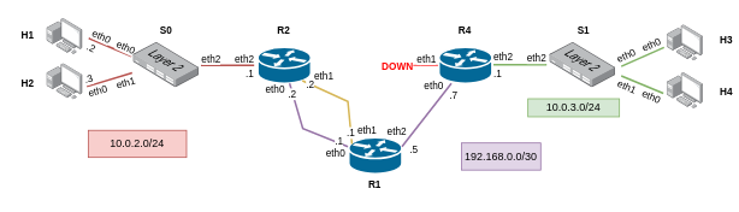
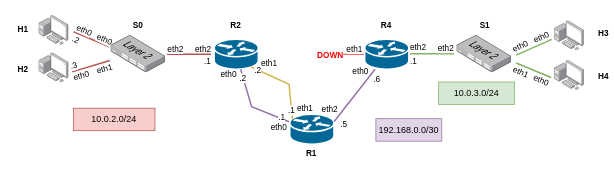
  <mxCell id="0" />
  <mxCell id="1" parent="0" />
  <mxCell id="2" value="" style="shape=mxgraph.cisco.routers.router;html=1;pointerEvents=1;dashed=0;fillColor=#036897;strokeColor=#ffffff;strokeWidth=2;verticalLabelPosition=bottom;verticalAlign=top;align=center;outlineConnect=0;" vertex="1" parent="1"><mxGeometry x="386.03" y="151.97" width="58.96" height="40.06" as="geometry" /></mxCell>
  <mxCell id="3" value="" style="shape=mxgraph.cisco.routers.router;html=1;pointerEvents=1;dashed=0;fillColor=#036897;strokeColor=#ffffff;strokeWidth=2;verticalLabelPosition=bottom;verticalAlign=top;align=center;outlineConnect=0;" vertex="1" parent="1"><mxGeometry x="285.03" y="51.97" width="58.96" height="40.06" as="geometry" /></mxCell>
  <mxCell id="4" value="&lt;b&gt;R2&lt;/b&gt;" style="edgeLabel;resizable=0;html=1;;align=left;verticalAlign=bottom;" connectable="0" vertex="1" parent="1"><mxGeometry x="305.026" y="42.004" as="geometry" /></mxCell>
  <mxCell id="5" value="&lt;b&gt;R1&lt;/b&gt;" style="edgeLabel;resizable=0;html=1;;align=left;verticalAlign=bottom;" connectable="0" vertex="1" parent="1"><mxGeometry x="406.026" y="212.004" as="geometry" /></mxCell>
  <mxCell id="6" style="edgeStyle=orthogonalEdgeStyle;rounded=0;orthogonalLoop=1;jettySize=auto;html=1;startArrow=none;startFill=0;endArrow=none;endFill=0;strokeColor=#ff0000;" edge="1" parent="1" source="7"><mxGeometry relative="1" as="geometry"><mxPoint x="455.03" y="72" as="targetPoint" /></mxGeometry></mxCell>
  <mxCell id="7" value="" style="shape=mxgraph.cisco.routers.router;html=1;pointerEvents=1;dashed=0;fillColor=#036897;strokeColor=#ffffff;strokeWidth=2;verticalLabelPosition=bottom;verticalAlign=top;align=center;outlineConnect=0;" vertex="1" parent="1"><mxGeometry x="486.03" y="52" width="58.96" height="40.03" as="geometry" /></mxCell>
  <mxCell id="8" value="&lt;b&gt;R4&lt;/b&gt;" style="edgeLabel;resizable=0;html=1;;align=left;verticalAlign=bottom;" connectable="0" vertex="1" parent="1"><mxGeometry x="506.026" y="42.004" as="geometry" /></mxCell>
  <mxCell id="9" value="" style="endArrow=none;html=1;rounded=0;endFill=0;strokeWidth=2;fillColor=#e1d5e7;strokeColor=#9673a6;" edge="1" parent="1" source="3"><mxGeometry relative="1" as="geometry"><mxPoint x="311.03" y="92.03" as="sourcePoint" /><mxPoint x="385.03" y="162" as="targetPoint" /><Array as="points"><mxPoint x="335.03" y="142" /></Array></mxGeometry></mxCell>
  <mxCell id="10" value="" style="endArrow=none;html=1;rounded=0;endFill=0;strokeWidth=2;fillColor=#e1d5e7;strokeColor=#9673a6;" edge="1" parent="1" source="7"><mxGeometry relative="1" as="geometry"><mxPoint x="462.03" y="72" as="sourcePoint" /><mxPoint x="445.03" y="162" as="targetPoint" /></mxGeometry></mxCell>
  <mxCell id="11" value="eth2" style="edgeLabel;resizable=0;html=1;;align=left;verticalAlign=bottom;" connectable="0" vertex="1" parent="1"><mxGeometry x="258.026" y="73.024" as="geometry" /></mxCell>
  <mxCell id="12" value="eth0" style="edgeLabel;resizable=0;html=1;;align=left;verticalAlign=bottom;" connectable="0" vertex="1" parent="1"><mxGeometry x="468.026" y="103.004" as="geometry" /></mxCell>
  <mxCell id="13" value="eth2" style="edgeLabel;resizable=0;html=1;;align=left;verticalAlign=bottom;" connectable="0" vertex="1" parent="1"><mxGeometry x="427.026" y="152.974" as="geometry" /></mxCell>
  <mxCell id="14" value="eth0" style="edgeLabel;resizable=0;html=1;;align=left;verticalAlign=bottom;" connectable="0" vertex="1" parent="1"><mxGeometry x="359.026" y="177.004" as="geometry" /></mxCell>
  <mxCell id="15" value="eth0" style="edgeLabel;resizable=0;html=1;;align=left;verticalAlign=bottom;" connectable="0" vertex="1" parent="1"><mxGeometry x="292.026" y="107.004" as="geometry" /></mxCell>
  <mxCell id="16" value="" style="image;points=[];aspect=fixed;html=1;align=center;shadow=0;dashed=0;image=img/lib/allied_telesis/switch/Switch_24_port_L2.svg;" vertex="1" parent="1"><mxGeometry x="609" y="46.49" width="73.03" height="50.06" as="geometry" /></mxCell>
  <mxCell id="17" value="&lt;b&gt;S1&lt;/b&gt;" style="edgeLabel;resizable=0;html=1;;align=left;verticalAlign=bottom;" connectable="0" vertex="1" parent="1"><mxGeometry x="637.546" y="42.004" as="geometry" /></mxCell>
  <mxCell id="18" value="" style="image;points=[];aspect=fixed;html=1;align=center;shadow=0;dashed=0;image=img/lib/allied_telesis/switch/Switch_24_port_L2.svg;" vertex="1" parent="1"><mxGeometry x="147.03" y="46.49" width="73.03" height="50.06" as="geometry" /></mxCell>
  <mxCell id="19" value="&lt;b&gt;S0&lt;/b&gt;" style="edgeLabel;resizable=0;html=1;;align=left;verticalAlign=bottom;" connectable="0" vertex="1" parent="1"><mxGeometry x="175.026" y="42.004" as="geometry" /></mxCell>
  <mxCell id="20" style="edgeStyle=orthogonalEdgeStyle;rounded=0;orthogonalLoop=1;jettySize=auto;html=1;endArrow=none;endFill=0;strokeWidth=2;exitX=0.984;exitY=0.449;exitDx=0;exitDy=0;exitPerimeter=0;fillColor=#f8cecc;strokeColor=#b85450;" edge="1" parent="1"><mxGeometry relative="1" as="geometry"><mxPoint x="222.05" y="72.01" as="sourcePoint" /><mxPoint x="281.05" y="72.01" as="targetPoint" /></mxGeometry></mxCell>
  <mxCell id="21" value="eth2" style="edgeLabel;resizable=0;html=1;;align=left;verticalAlign=bottom;" connectable="0" vertex="1" parent="1"><mxGeometry x="221.056" y="72.524" as="geometry" /></mxCell>
  <mxCell id="22" style="edgeStyle=orthogonalEdgeStyle;rounded=0;orthogonalLoop=1;jettySize=auto;html=1;endArrow=none;endFill=0;strokeWidth=2;exitX=0.984;exitY=0.449;exitDx=0;exitDy=0;exitPerimeter=0;fillColor=#d5e8d4;strokeColor=#82b366;" edge="1" parent="1"><mxGeometry relative="1" as="geometry"><mxPoint x="546.53" y="71.35" as="sourcePoint" /><mxPoint x="605.53" y="71.35" as="targetPoint" /></mxGeometry></mxCell>
  <mxCell id="23" value="eth2" style="edgeLabel;resizable=0;html=1;;align=left;verticalAlign=bottom;" connectable="0" vertex="1" parent="1"><mxGeometry x="581.956" y="71.774" as="geometry" /></mxCell>
  <mxCell id="24" value="eth2" style="edgeLabel;resizable=0;html=1;;align=left;verticalAlign=bottom;" connectable="0" vertex="1" parent="1"><mxGeometry x="544.986" y="71.274" as="geometry" /></mxCell>
  <mxCell id="25" value="" style="endArrow=none;html=1;rounded=0;endFill=0;strokeWidth=2;fillColor=#fff2cc;strokeColor=#d6b656;" edge="1" parent="1"><mxGeometry relative="1" as="geometry"><mxPoint x="334.53" y="89.03" as="sourcePoint" /><mxPoint x="389.53" y="159.03" as="targetPoint" /><Array as="points"><mxPoint x="385.03" y="112" /></Array></mxGeometry></mxCell>
  <mxCell id="26" value="eth1" style="edgeLabel;resizable=0;html=1;;align=left;verticalAlign=bottom;" connectable="0" vertex="1" parent="1"><mxGeometry x="346.026" y="92.034" as="geometry" /></mxCell>
  <mxCell id="27" value="eth1" style="edgeLabel;resizable=0;html=1;;align=left;verticalAlign=bottom;" connectable="0" vertex="1" parent="1"><mxGeometry x="394.026" y="151.974" as="geometry" /></mxCell>
  <mxCell id="28" value="" style="image;points=[];aspect=fixed;html=1;align=center;shadow=0;dashed=0;image=img/lib/allied_telesis/computer_and_terminals/Personal_Computer_with_Server.svg;" vertex="1" parent="1"><mxGeometry x="51" y="20" width="40" height="40" as="geometry" /></mxCell>
  <mxCell id="29" value="" style="image;points=[];aspect=fixed;html=1;align=center;shadow=0;dashed=0;image=img/lib/allied_telesis/computer_and_terminals/Personal_Computer_with_Server.svg;" vertex="1" parent="1"><mxGeometry x="51" y="69.94" width="40.06" height="40.06" as="geometry" /></mxCell>
  <mxCell id="30" value="&lt;b&gt;H1&lt;/b&gt;" style="edgeLabel;resizable=0;html=1;;align=left;verticalAlign=bottom;" connectable="0" vertex="1" parent="1"><mxGeometry x="20.996" y="47.064" as="geometry" /></mxCell>
  <mxCell id="31" value="&lt;b&gt;H2&lt;/b&gt;" style="edgeLabel;resizable=0;html=1;;align=left;verticalAlign=bottom;" connectable="0" vertex="1" parent="1"><mxGeometry x="20.996" y="100.064" as="geometry" /></mxCell>
  <mxCell id="32" value="" style="image;points=[];aspect=fixed;html=1;align=center;shadow=0;dashed=0;image=img/lib/allied_telesis/computer_and_terminals/Personal_Computer_with_Server.svg;" vertex="1" parent="1"><mxGeometry x="739.09" y="27.06" width="40" height="40" as="geometry" /></mxCell>
  <mxCell id="33" value="" style="image;points=[];aspect=fixed;html=1;align=center;shadow=0;dashed=0;image=img/lib/allied_telesis/computer_and_terminals/Personal_Computer_with_Server.svg;" vertex="1" parent="1"><mxGeometry x="739.09" y="80.03" width="40.06" height="40.06" as="geometry" /></mxCell>
  <mxCell id="34" value="&lt;b&gt;H3&lt;/b&gt;" style="edgeLabel;resizable=0;html=1;;align=left;verticalAlign=bottom;" connectable="0" vertex="1" parent="1"><mxGeometry x="796.026" y="52.004" as="geometry" /></mxCell>
  <mxCell id="35" value="&lt;b&gt;H4&lt;/b&gt;" style="edgeLabel;resizable=0;html=1;;align=left;verticalAlign=bottom;" connectable="0" vertex="1" parent="1"><mxGeometry x="796.026" y="110.004" as="geometry" /></mxCell>
  <mxCell id="36" value="" style="endArrow=none;html=1;rounded=0;exitX=1.055;exitY=0.611;exitDx=0;exitDy=0;exitPerimeter=0;endFill=0;strokeWidth=2;fillColor=#f8cecc;strokeColor=#b85450;" edge="1" parent="1"><mxGeometry relative="1" as="geometry"><mxPoint x="97.53" y="41.95" as="sourcePoint" /><mxPoint x="145.03" y="62" as="targetPoint" /></mxGeometry></mxCell>
  <mxCell id="37" value="" style="endArrow=none;html=1;rounded=0;exitX=1.055;exitY=0.611;exitDx=0;exitDy=0;exitPerimeter=0;endFill=0;strokeWidth=2;fillColor=#f8cecc;strokeColor=#b85450;entryX=-0.018;entryY=0.674;entryDx=0;entryDy=0;entryPerimeter=0;" edge="1" parent="1" target="18"><mxGeometry relative="1" as="geometry"><mxPoint x="95.53" y="95.48" as="sourcePoint" /><mxPoint x="147.03" y="84.46" as="targetPoint" /></mxGeometry></mxCell>
  <mxCell id="38" value="" style="endArrow=none;html=1;rounded=0;exitX=1.055;exitY=0.611;exitDx=0;exitDy=0;exitPerimeter=0;endFill=0;strokeWidth=2;fillColor=#d5e8d4;strokeColor=#82b366;" edge="1" parent="1"><mxGeometry relative="1" as="geometry"><mxPoint x="688.29" y="73.02" as="sourcePoint" /><mxPoint x="735.79" y="52.02" as="targetPoint" /></mxGeometry></mxCell>
  <mxCell id="39" value="" style="endArrow=none;html=1;rounded=0;exitX=1.055;exitY=0.611;exitDx=0;exitDy=0;exitPerimeter=0;endFill=0;strokeWidth=2;fillColor=#d5e8d4;strokeColor=#82b366;" edge="1" parent="1"><mxGeometry relative="1" as="geometry"><mxPoint x="688.29" y="83.54" as="sourcePoint" /><mxPoint x="735.03" y="103.04" as="targetPoint" /></mxGeometry></mxCell>
  <mxCell id="40" value="eth0" style="edgeLabel;resizable=0;html=1;;align=left;verticalAlign=bottom;rotation=24.9;" connectable="0" vertex="1" parent="1"><mxGeometry x="97.026" y="42.004" as="geometry"><mxPoint as="offset" /></mxGeometry></mxCell>
  <mxCell id="41" value="eth0" style="edgeLabel;resizable=0;html=1;;align=left;verticalAlign=bottom;rotation=24.9;" connectable="0" vertex="1" parent="1"><mxGeometry x="124.026" y="54.004" as="geometry"><mxPoint as="offset" /></mxGeometry></mxCell>
  <mxCell id="42" value="eth0" style="edgeLabel;resizable=0;html=1;;align=left;verticalAlign=bottom;rotation=-15;" connectable="0" vertex="1" parent="1"><mxGeometry x="98.026" y="111.004" as="geometry"><mxPoint as="offset" /></mxGeometry></mxCell>
  <mxCell id="43" value="eth1" style="edgeLabel;resizable=0;html=1;;align=left;verticalAlign=bottom;rotation=-15;" connectable="0" vertex="1" parent="1"><mxGeometry x="129.026" y="102.004" as="geometry"><mxPoint as="offset" /></mxGeometry></mxCell>
  <mxCell id="44" value="eth0" style="edgeLabel;resizable=0;html=1;;align=left;verticalAlign=bottom;rotation=-24.2;" connectable="0" vertex="1" parent="1"><mxGeometry x="686.286" y="74.024" as="geometry" /></mxCell>
  <mxCell id="45" value="eth0" style="edgeLabel;resizable=0;html=1;;align=left;verticalAlign=bottom;rotation=-24.2;" connectable="0" vertex="1" parent="1"><mxGeometry x="714.026" y="62.004" as="geometry" /></mxCell>
  <mxCell id="46" value="eth0" style="edgeLabel;resizable=0;html=1;;align=left;verticalAlign=bottom;rotation=23.6;" connectable="0" vertex="1" parent="1"><mxGeometry x="707.026" y="109.004" as="geometry" /></mxCell>
  <mxCell id="47" value="eth1" style="edgeLabel;resizable=0;html=1;;align=left;verticalAlign=bottom;rotation=23.6;" connectable="0" vertex="1" parent="1"><mxGeometry x="680.026" y="97.554" as="geometry" /></mxCell>
  <mxCell id="48" value="10.0.2.0/24" style="text;html=1;align=center;verticalAlign=middle;whiteSpace=wrap;rounded=0;fillColor=#f8cecc;strokeColor=#b85450;" vertex="1" parent="1"><mxGeometry x="97.03" y="144" width="109" height="30" as="geometry" /></mxCell>
- <mxCell id="49" value="10.0.3.0/24" style="text;html=1;align=center;verticalAlign=middle;whiteSpace=wrap;rounded=0;fillColor=#d5e8d4;strokeColor=#82b366;" vertex="1" parent="1"><mxGeometry x="584.8" y="109" width="101.49" height="20" as="geometry" /></mxCell>
- <mxCell id="50" value="192.168.0.0/30" style="text;html=1;align=center;verticalAlign=middle;whiteSpace=wrap;rounded=0;fillColor=#e1d5e7;strokeColor=#9673a6;" vertex="1" parent="1"><mxGeometry x="510.99" y="158" width="88" height="30" as="geometry" /></mxCell>
+ <mxCell id="49" value="10.0.3.0/24" style="text;html=1;align=center;verticalAlign=middle;whiteSpace=wrap;rounded=0;fillColor=#d5e8d4;strokeColor=#82b366;" vertex="1" parent="1"><mxGeometry x="584.8" y="109" width="101.49" height="30" as="geometry" /></mxCell>
+ <mxCell id="50" value="192.168.0.0/30" style="text;html=1;align=center;verticalAlign=middle;whiteSpace=wrap;rounded=0;fillColor=#e1d5e7;strokeColor=#9673a6;" vertex="1" parent="1"><mxGeometry x="500.99" y="158" width="88" height="30" as="geometry" /></mxCell>
  <mxCell id="51" value=".1" style="edgeLabel;resizable=0;html=1;;align=left;verticalAlign=bottom;" connectable="0" vertex="1" parent="1"><mxGeometry x="270.026" y="88.974" as="geometry" /></mxCell>
  <mxCell id="52" value=".2" style="edgeLabel;resizable=0;html=1;;align=left;verticalAlign=bottom;rotation=25;" connectable="0" vertex="1" parent="1"><mxGeometry x="91.056" y="57.004" as="geometry" /></mxCell>
  <mxCell id="53" value=".3" style="edgeLabel;resizable=0;html=1;;align=left;verticalAlign=bottom;rotation=-15;" connectable="0" vertex="1" parent="1"><mxGeometry x="94.026" y="96.554" as="geometry" /></mxCell>
  <mxCell id="54" value=".2" style="edgeLabel;resizable=0;html=1;;align=left;verticalAlign=bottom;" connectable="0" vertex="1" parent="1"><mxGeometry x="317.026" y="112.004" as="geometry" /></mxCell>
  <mxCell id="55" value=".2" style="edgeLabel;resizable=0;html=1;;align=left;verticalAlign=bottom;" connectable="0" vertex="1" parent="1"><mxGeometry x="337.026" y="102.004" as="geometry" /></mxCell>
  <mxCell id="56" value=".1" style="edgeLabel;resizable=0;html=1;;align=left;verticalAlign=bottom;" connectable="0" vertex="1" parent="1"><mxGeometry x="368.506" y="164.004" as="geometry" /></mxCell>
  <mxCell id="57" value=".1" style="edgeLabel;resizable=0;html=1;;align=left;verticalAlign=bottom;" connectable="0" vertex="1" parent="1"><mxGeometry x="381.506" y="155.004" as="geometry" /></mxCell>
  <mxCell id="58" value=".1" style="edgeLabel;resizable=0;html=1;;align=left;verticalAlign=bottom;" connectable="0" vertex="1" parent="1"><mxGeometry x="544.986" y="88.974" as="geometry" /></mxCell>
  <mxCell id="59" value=".5" style="edgeLabel;resizable=0;html=1;;align=left;verticalAlign=bottom;" connectable="0" vertex="1" parent="1"><mxGeometry x="452.026" y="173.004" as="geometry" /></mxCell>
- <mxCell id="60" value=".7" style="edgeLabel;resizable=0;html=1;;align=left;verticalAlign=bottom;" connectable="0" vertex="1" parent="1"><mxGeometry x="496.026" y="113.004" as="geometry" /></mxCell>
+ <mxCell id="60" value=".6" style="edgeLabel;resizable=0;html=1;;align=left;verticalAlign=bottom;" connectable="0" vertex="1" parent="1"><mxGeometry x="496.026" y="113.004" as="geometry" /></mxCell>
  <mxCell id="61" value="eth1" style="edgeLabel;resizable=0;html=1;;align=left;verticalAlign=bottom;" connectable="0" vertex="1" parent="1"><mxGeometry x="459.506" y="73.024" as="geometry" /></mxCell>
  <mxCell id="62" value="DOWN" style="edgeLabel;resizable=0;html=1;;align=left;verticalAlign=bottom;fontColor=#ff0000;fontStyle=1" connectable="0" vertex="1" parent="1"><mxGeometry x="420.506" y="81.034" as="geometry" /></mxCell>
